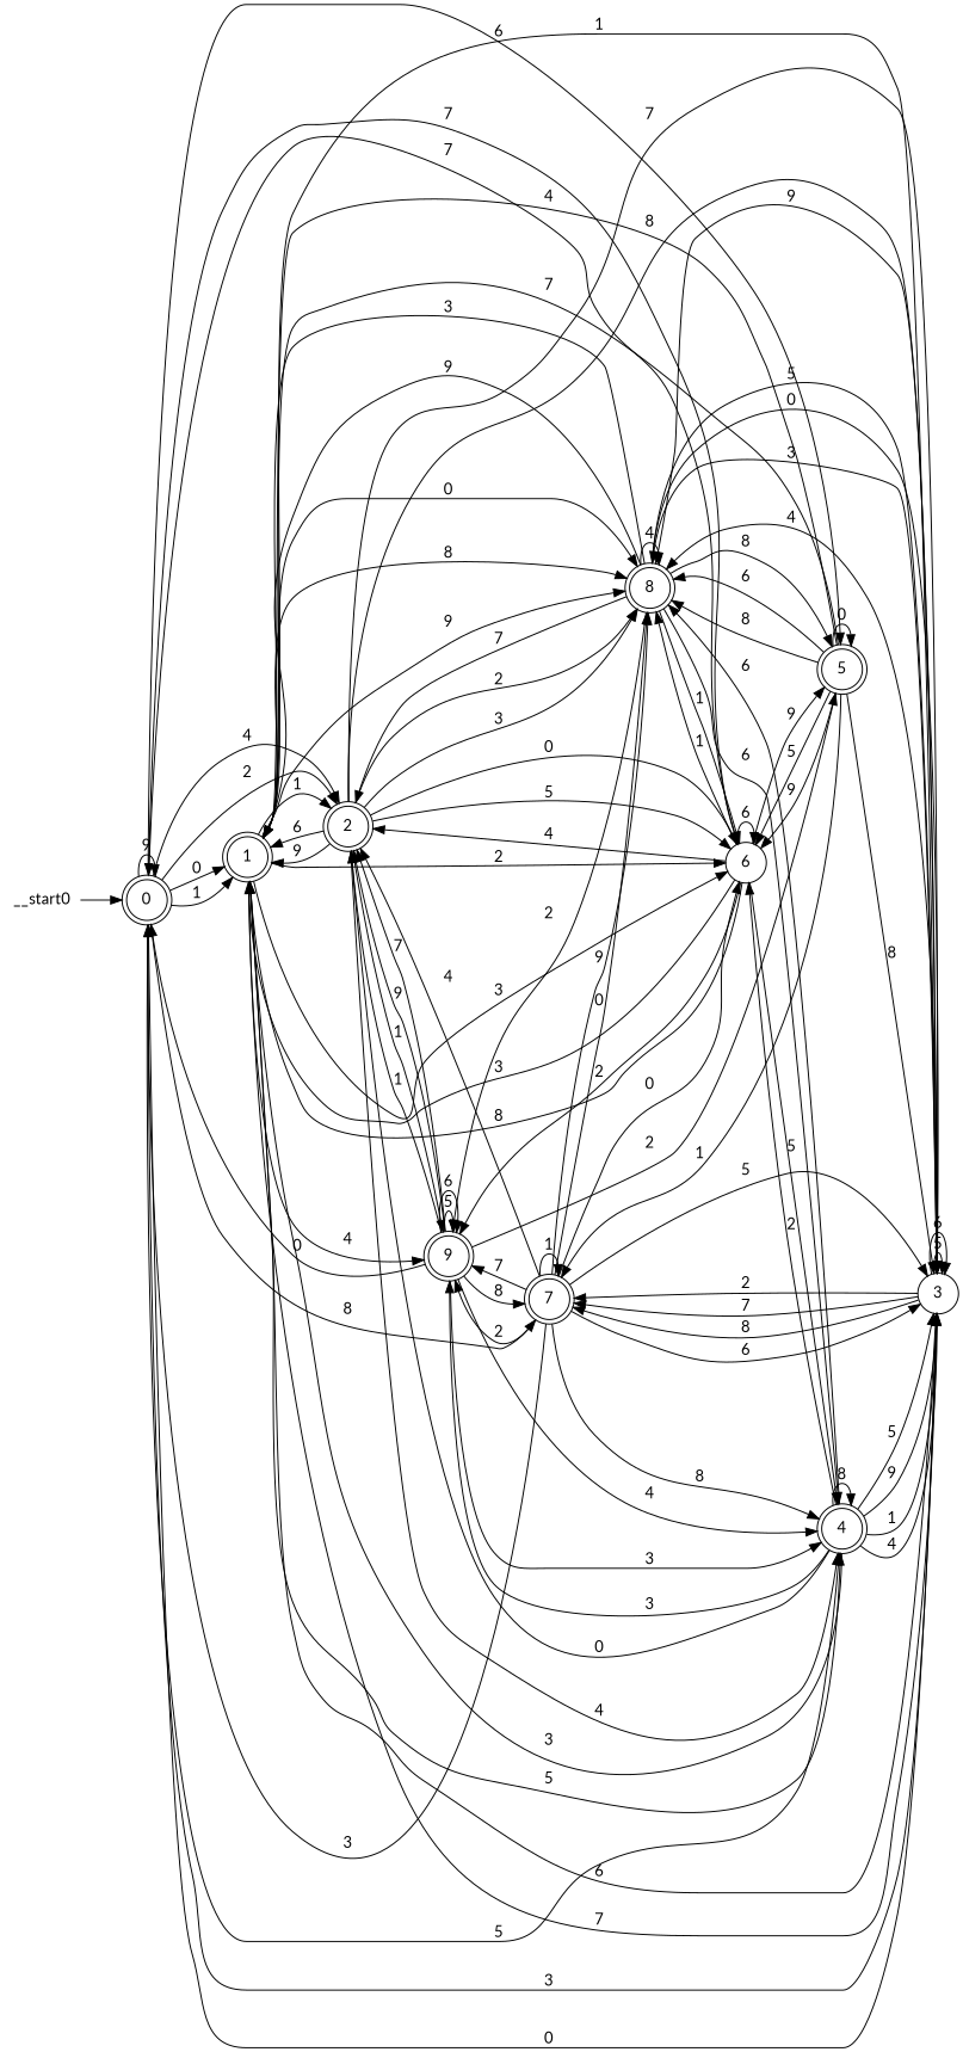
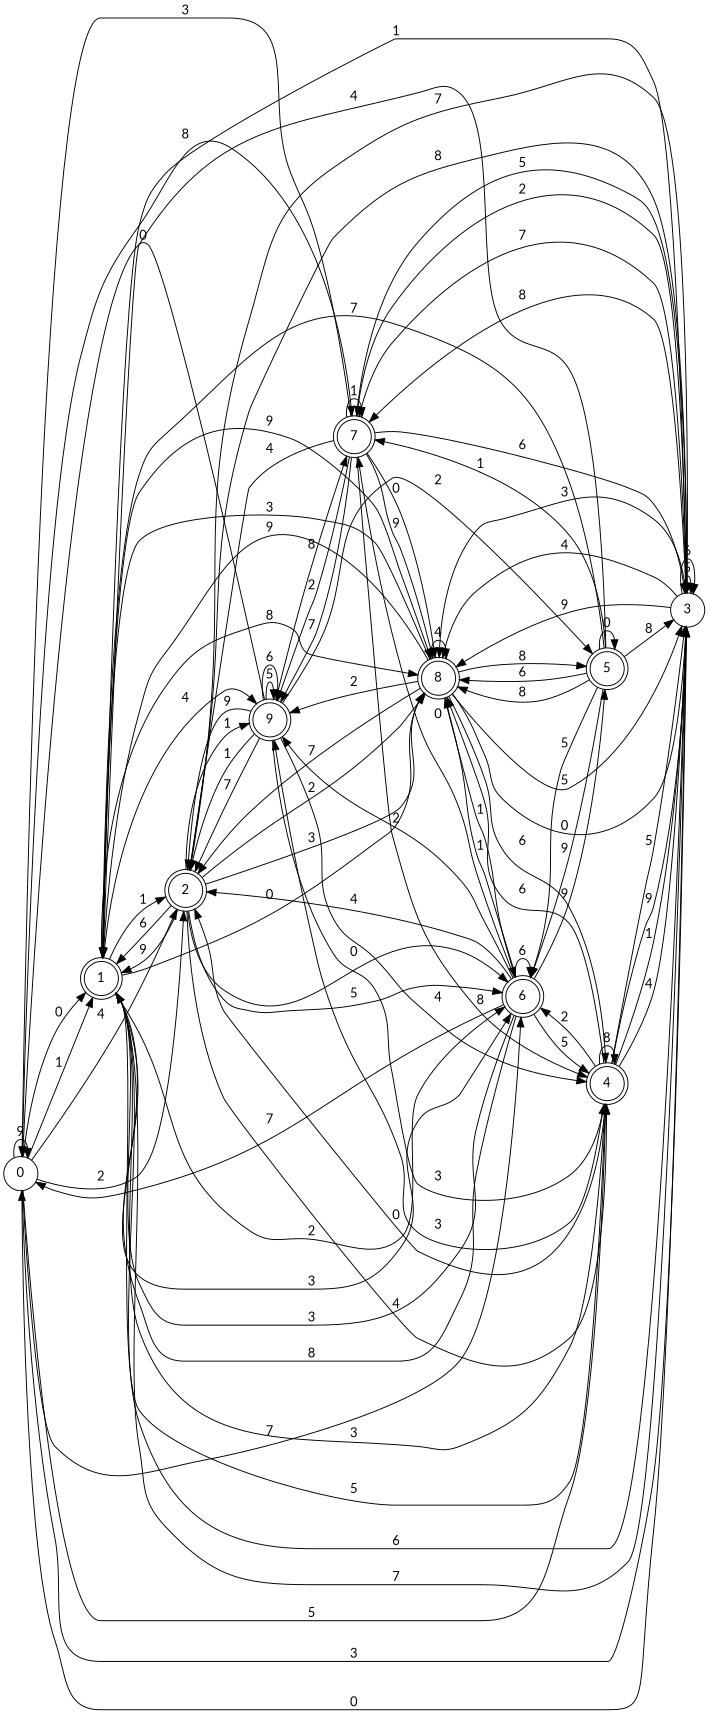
  digraph {
    fontname=Lato
    rankdir=LR
    node [fontname=Lato shape=doublecircle]
    edge [fontname=Lato]
-   n1 [label=0]
+   n1 [label=0 shape=circle]
    n2 [label=1]
    n3 [label=2]
    n4 [label=3 shape=circle]
    n5 [label=4]
    n6 [label=5]
-   n7 [label=6 shape=circle]
+   n7 [label=6]
    n8 [label=7]
    n9 [label=8]
    n10 [label=9]
-   __start0 [height=0 shape=none width=0]
    n1 -> n1 [label=9]
    n1 -> n2 [label=0]
    n1 -> n2 [label=1]
    n1 -> n3 [label=2]
    n1 -> n3 [label=4]
    n1 -> n4 [label=3]
    n1 -> n5 [label=5]
-   n1 -> n6 [label=6]
    n1 -> n7 [label=7]
    n1 -> n8 [label=8]
    n2 -> n3 [label=1]
    n2 -> n4 [label=6]
    n2 -> n4 [label=7]
    n2 -> n5 [label=5]
    n2 -> n7 [label=2]
    n2 -> n7 [label=3]
    n2 -> n9 [label=0]
    n2 -> n9 [label=8]
    n2 -> n9 [label=9]
    n2 -> n10 [label=4]
    n3 -> n2 [label=6]
    n3 -> n2 [label=9]
    n3 -> n4 [label=7]
    n3 -> n4 [label=8]
    n3 -> n5 [label=4]
    n3 -> n7 [label=0]
    n3 -> n7 [label=5]
    n3 -> n9 [label=2]
    n3 -> n9 [label=3]
    n3 -> n10 [label=1]
    n4 -> n1 [label=0]
    n4 -> n2 [label=1]
    n4 -> n4 [label=5]
    n4 -> n4 [label=6]
    n4 -> n8 [label=2]
    n4 -> n8 [label=7]
    n4 -> n8 [label=8]
    n4 -> n9 [label=3]
    n4 -> n9 [label=4]
    n4 -> n9 [label=9]
    n5 -> n2 [label=3]
    n5 -> n3 [label=0]
    n5 -> n4 [label=1]
    n5 -> n4 [label=4]
    n5 -> n4 [label=5]
    n5 -> n4 [label=9]
    n5 -> n5 [label=8]
    n5 -> n7 [label=2]
    n5 -> n9 [label=6]
    n5 -> n10 [label=3]
    n6 -> n2 [label=4]
    n6 -> n2 [label=7]
    n6 -> n4 [label=8]
    n6 -> n6 [label=0]
    n6 -> n7 [label=5]
    n6 -> n7 [label=9]
    n6 -> n8 [label=1]
    n6 -> n9 [label=6]
    n6 -> n9 [label=8]
    n7 -> n1 [label=7]
    n7 -> n2 [label=3]
    n7 -> n2 [label=8]
    n7 -> n3 [label=4]
    n7 -> n5 [label=5]
    n7 -> n6 [label=9]
    n7 -> n7 [label=6]
-   n8 -> n7 [label=0]
+   n7 -> n8 [label=0]
    n7 -> n9 [label=1]
    n7 -> n10 [label=2]
    n8 -> n1 [label=3]
    n8 -> n3 [label=4]
    n8 -> n4 [label=5]
    n8 -> n4 [label=6]
    n8 -> n5 [label=8]
    n8 -> n8 [label=1]
    n8 -> n9 [label=0]
    n8 -> n9 [label=9]
    n8 -> n10 [label=2]
    n8 -> n10 [label=7]
    n9 -> n2 [label=3]
    n9 -> n2 [label=9]
    n9 -> n3 [label=7]
    n9 -> n4 [label=0]
    n9 -> n4 [label=5]
    n9 -> n5 [label=6]
    n9 -> n6 [label=8]
    n9 -> n7 [label=1]
    n9 -> n9 [label=4]
    n9 -> n10 [label=2]
    n10 -> n1 [label=0]
    n10 -> n3 [label=1]
    n10 -> n3 [label=7]
    n10 -> n3 [label=9]
    n10 -> n5 [label=3]
    n10 -> n5 [label=4]
    n10 -> n6 [label=2]
    n10 -> n8 [label=8]
    n10 -> n10 [label=5]
    n10 -> n10 [label=6]
-   __start0 -> n1
  }
